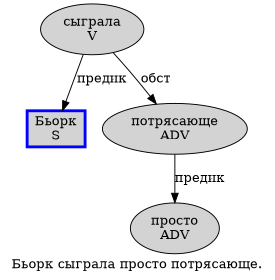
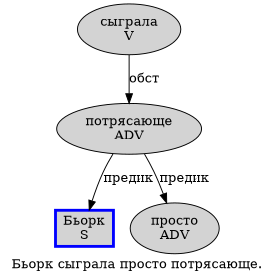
  digraph {
    label="Бьорк сыграла просто потрясающе."
    node [fillcolor=lightgray penwidth=1 shape=ellipse style=filled]
    n1 [color=blue label="Бьорк\nS" penwidth=3 shape=box]
    n2 [label="сыграла\nV"]
    n3 [label="потрясающе\nADV"]
    n4 [label="просто\nADV"]
-   n2 -> n1 [label="предик"]
+   n3 -> n1 [label="предик"]
    n2 -> n3 [label="обст"]
    n3 -> n4 [label="предик"]
  }
